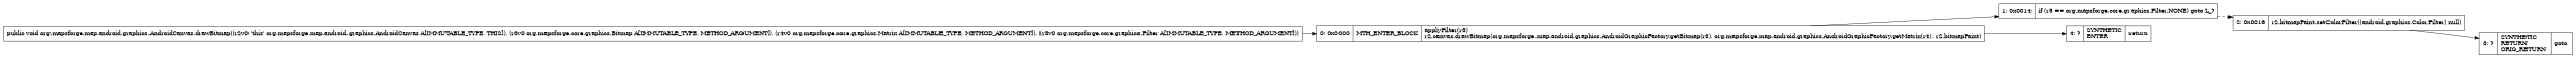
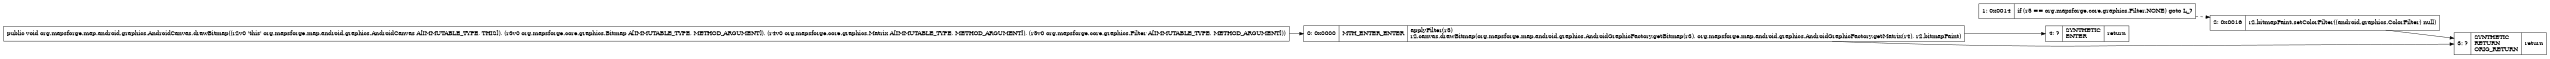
  digraph {
    rankdir=LR
    node [shape=record]
-   n1 [label="{0\:\ 0x0000|MTH_ENTER_BLOCK\l|applyFilter(r5)\lr2.canvas.drawBitmap(org.mapsforge.map.android.graphics.AndroidGraphicFactory.getBitmap(r3), org.mapsforge.map.android.graphics.AndroidGraphicFactory.getMatrix(r4), r2.bitmapPaint)\l}"]
+   n1 [label="{0\:\ 0x0000|MTH_ENTER_ENTER\l|applyFilter(r5)\lr2.canvas.drawBitmap(org.mapsforge.map.android.graphics.AndroidGraphicFactory.getBitmap(r3), org.mapsforge.map.android.graphics.AndroidGraphicFactory.getMatrix(r4), r2.bitmapPaint)\l}"]
    n2 [label="{1\:\ 0x0014|if (r5 == org.mapsforge.core.graphics.Filter.NONE) goto L_?\l}"]
    n3 [label="{4\:\ ?|SYNTHETIC\lENTER\l|return\l}"]
    n4 [label="{2\:\ 0x0016|r2.bitmapPaint.setColorFilter((android.graphics.ColorFilter) null)\l}"]
-   n5 [label="{3\:\ ?|SYNTHETIC\lRETURN\lORIG_RETURN\l|goto\l}"]
+   n5 [label="{3\:\ ?|SYNTHETIC\lRETURN\lORIG_RETURN\l|return\l}"]
    n6 [label="{public void org.mapsforge.map.android.graphics.AndroidCanvas.drawBitmap((r2v0 'this' org.mapsforge.map.android.graphics.AndroidCanvas A[IMMUTABLE_TYPE, THIS]), (r3v0 org.mapsforge.core.graphics.Bitmap A[IMMUTABLE_TYPE, METHOD_ARGUMENT]), (r4v0 org.mapsforge.core.graphics.Matrix A[IMMUTABLE_TYPE, METHOD_ARGUMENT]), (r5v0 org.mapsforge.core.graphics.Filter A[IMMUTABLE_TYPE, METHOD_ARGUMENT])) }"]
-   n1 -> n2
+   n1 -> n5
    n1 -> n3
    n2 -> n4 [style=dashed]
    n4 -> n5
    n6 -> n1
  }
